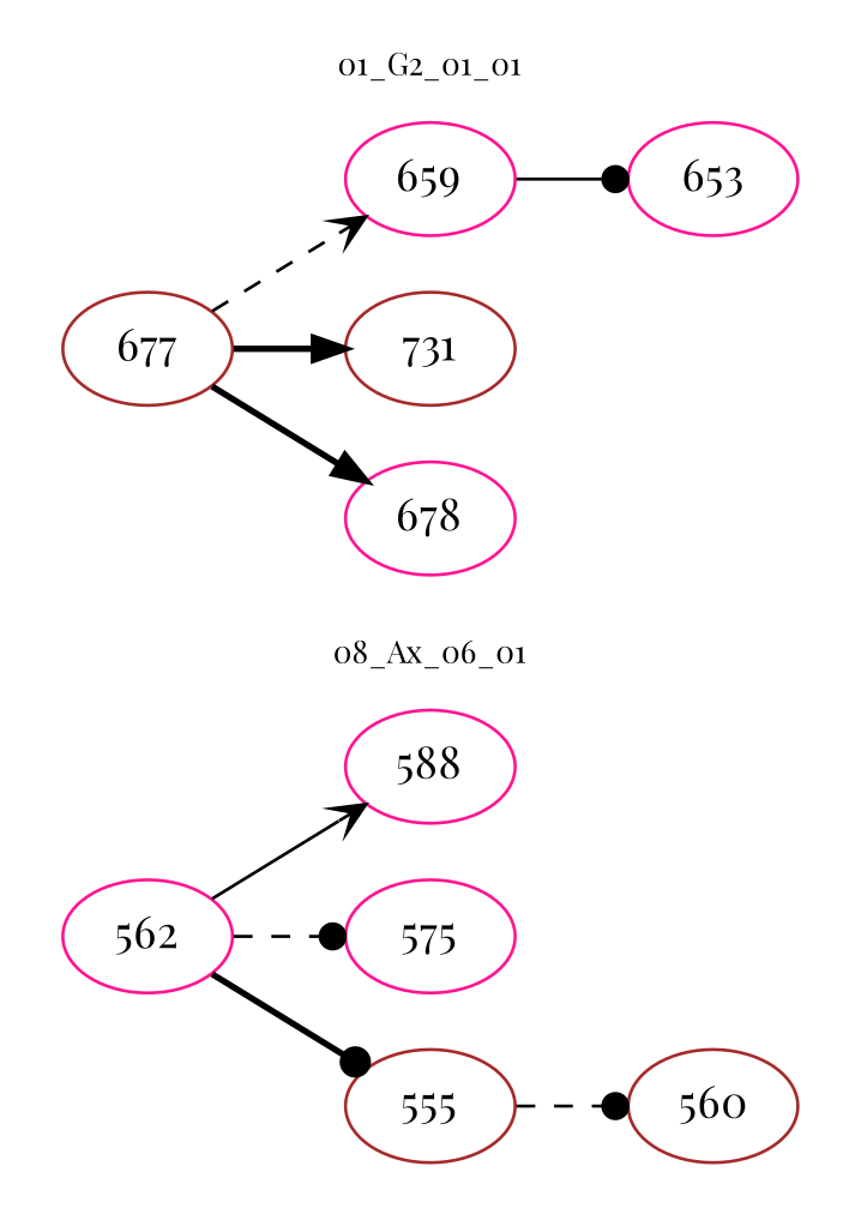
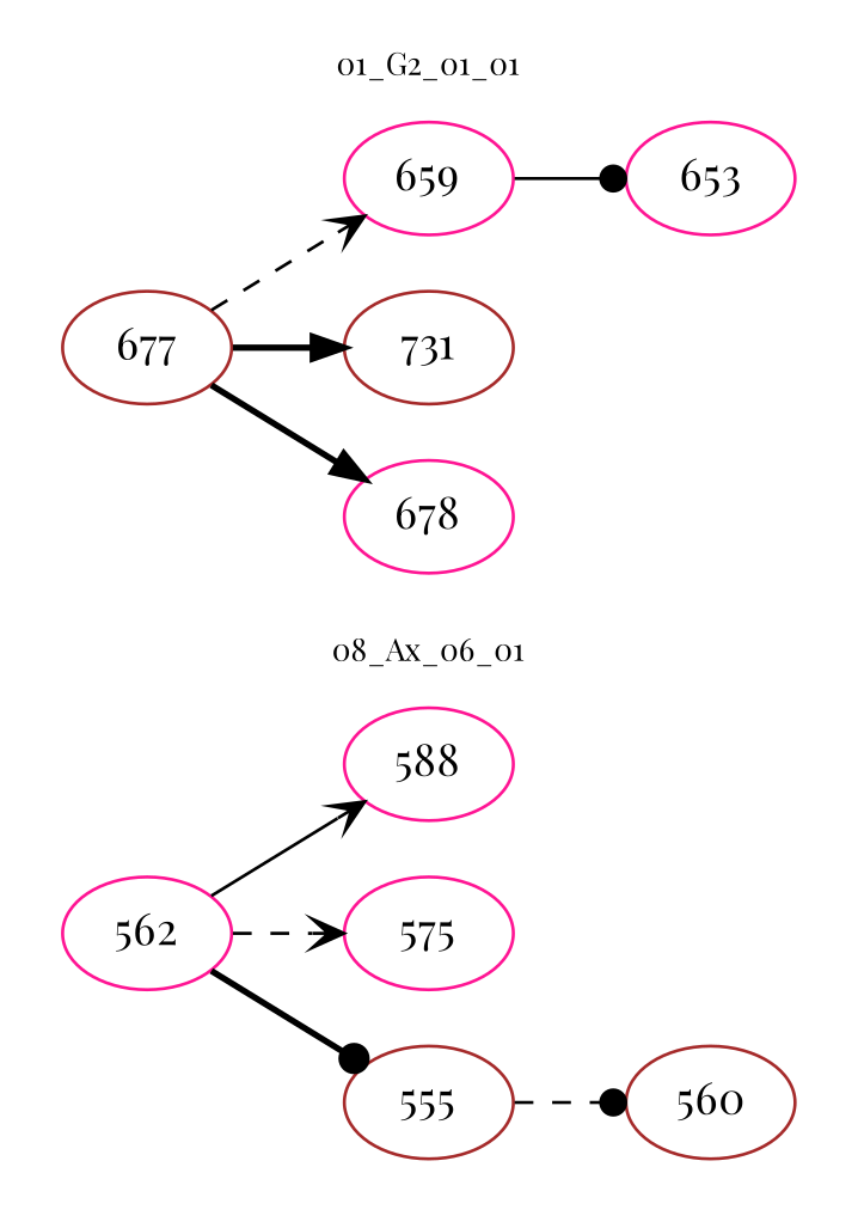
  digraph {
    fontname="Playfair Display"
    rankdir=LR
    node [color=deeppink fontname="Playfair Display"]
    edge [arrowhead=dot color=black fontname="Playfair Display" style=bold]
    n1 [label=562]
    n2 [color=brown label=555]
    n3 [label=575]
    n4 [label=588]
    n5 [color=brown label=560]
    n6 [color=brown label=677]
    n7 [label=678]
    n8 [color=brown label=731]
    n9 [label=659]
    n10 [label=653]
    subgraph cluster_1 {
      color=white
      fontsize=10
      label="08_Ax_06_01"
      n1
      n2
      n3
      n4
      n5
    }
    subgraph cluster_2 {
      color=white
      fontsize=10
      label="01_G2_01_01"
      n6
      n7
      n8
      n9
      n10
    }
    n1 -> n2
-   n1 -> n3 [style=dashed]
+   n1 -> n3 [arrowhead=vee style=dashed]
    n1 -> n4 [arrowhead=vee style=solid]
    n2 -> n5 [style=dashed]
    n6 -> n7 [arrowhead=normal]
    n6 -> n8 [arrowhead=normal]
    n6 -> n9 [arrowhead=vee style=dashed]
    n9 -> n10 [style=solid]
  }
